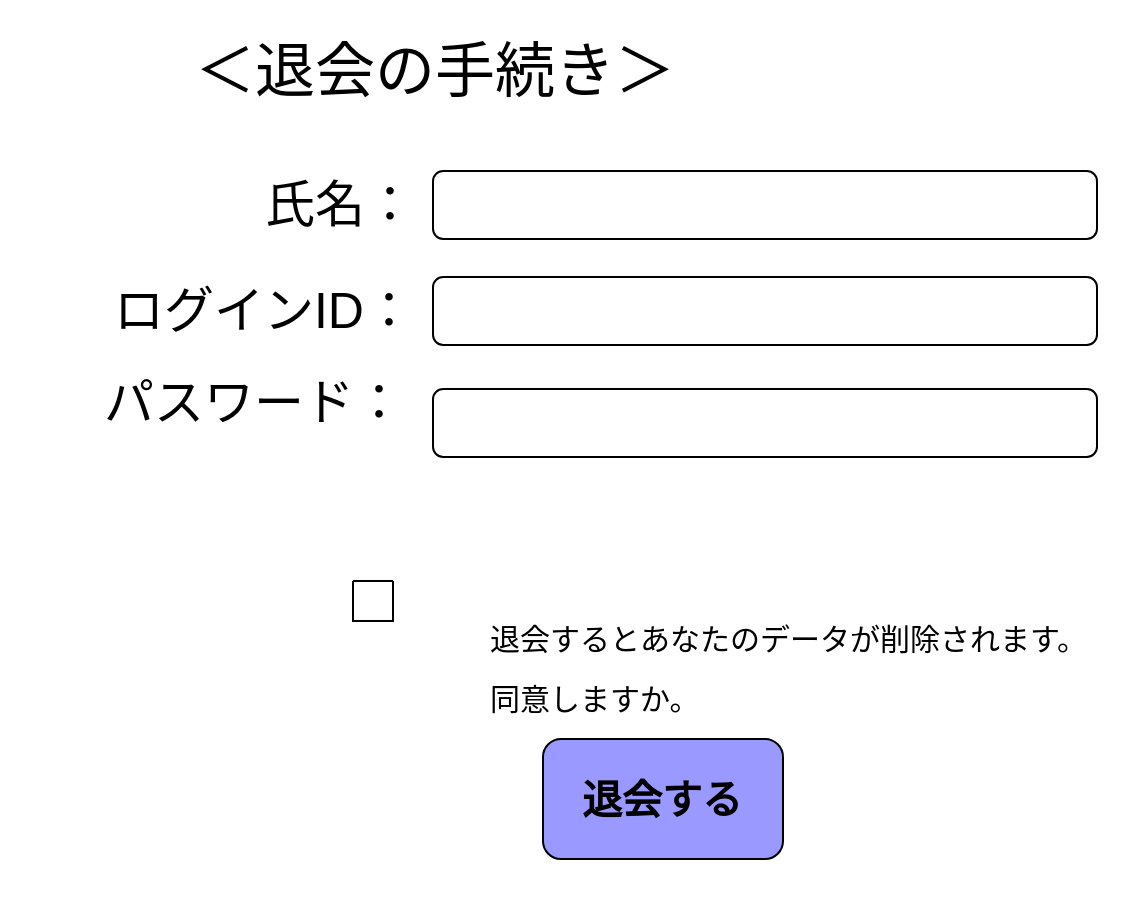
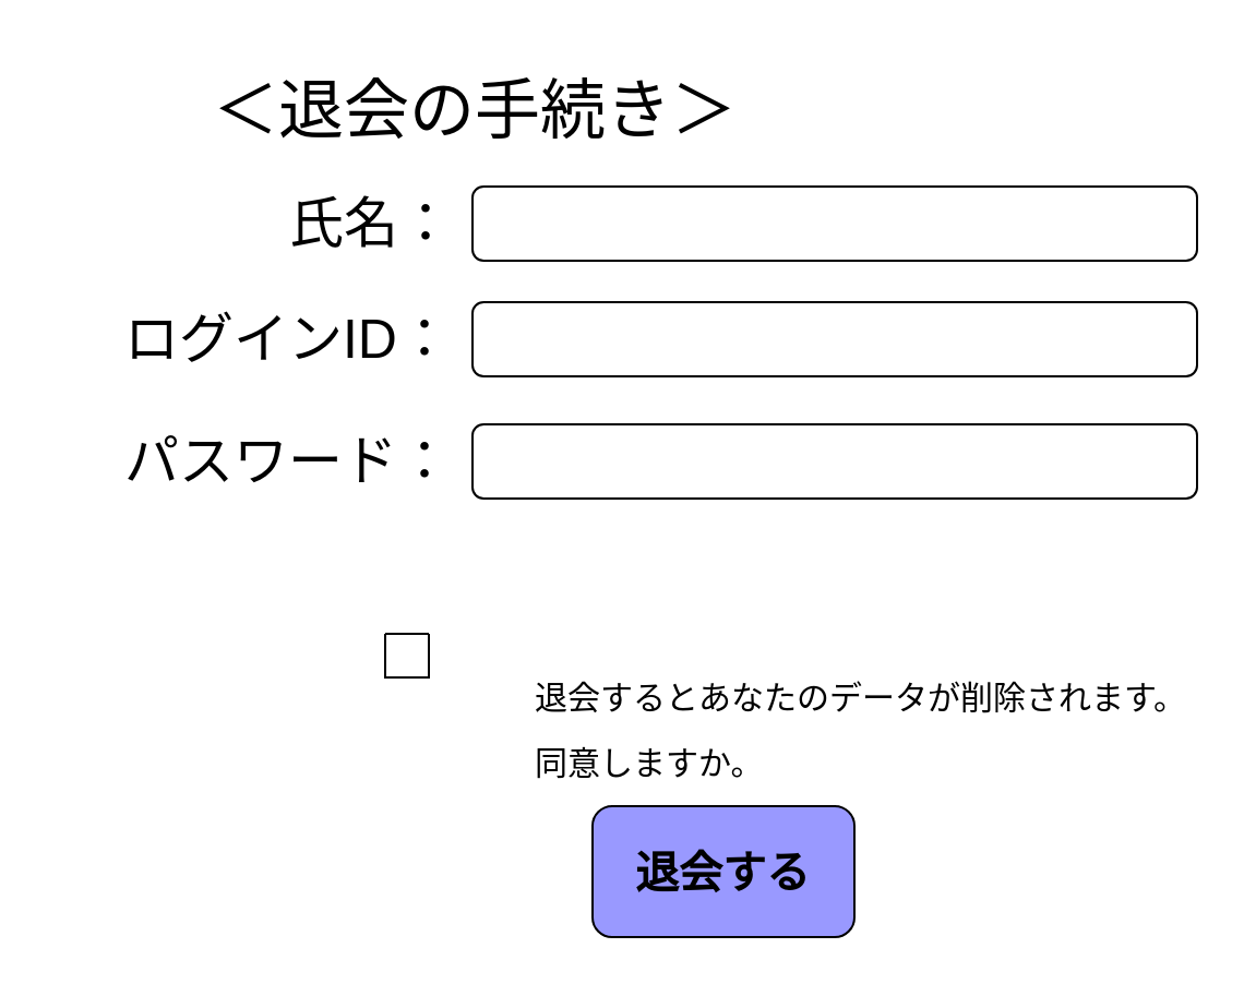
  <mxCell id="0" />
  <mxCell id="1" parent="0" />
- <mxCell id="2" value="&lt;font style=&quot;font-size: 30px&quot;&gt;＜退会の手続き＞&lt;/font&gt;" style="text;html=1;strokeColor=none;fillColor=none;align=center;verticalAlign=middle;whiteSpace=wrap;rounded=0;" parent="1" vertex="1"><mxGeometry x="93" y="5" width="249" height="60" as="geometry" /></mxCell>
+ <mxCell id="2" value="&lt;font style=&quot;font-size: 30px&quot;&gt;＜退会の手続き＞&lt;/font&gt;" style="text;html=1;strokeColor=none;fillColor=none;align=center;verticalAlign=middle;whiteSpace=wrap;rounded=0;" parent="1" vertex="1"><mxGeometry x="93" y="20" width="249" height="60" as="geometry" /></mxCell>
  <mxCell id="3" value="&lt;font style=&quot;font-size: 25px&quot;&gt;氏名：&lt;/font&gt;" style="text;html=1;strokeColor=none;fillColor=none;align=center;verticalAlign=middle;whiteSpace=wrap;rounded=0;fontSize=30;" parent="1" vertex="1"><mxGeometry x="106" y="85" width="128" height="30" as="geometry" /></mxCell>
  <mxCell id="4" value="&lt;font style=&quot;font-size: 25px&quot;&gt;ログインID：&lt;/font&gt;" style="text;html=1;strokeColor=none;fillColor=none;align=center;verticalAlign=middle;whiteSpace=wrap;rounded=0;fontSize=30;" parent="1" vertex="1"><mxGeometry x="20" y="133" width="224" height="39" as="geometry" /></mxCell>
- <mxCell id="5" value="&lt;font style=&quot;font-size: 25px&quot;&gt;パスワード&lt;/font&gt;&lt;font style=&quot;font-size: 25px&quot;&gt;：&lt;/font&gt;" style="text;html=1;strokeColor=none;fillColor=none;align=center;verticalAlign=middle;whiteSpace=wrap;rounded=0;fontSize=30;" parent="1" vertex="1"><mxGeometry x="47" y="184" width="160" height="30" as="geometry" /></mxCell>
+ <mxCell id="5" value="&lt;font style=&quot;font-size: 25px&quot;&gt;パスワード&lt;/font&gt;&lt;font style=&quot;font-size: 25px&quot;&gt;：&lt;/font&gt;" style="text;html=1;strokeColor=none;fillColor=none;align=center;verticalAlign=middle;whiteSpace=wrap;rounded=0;fontSize=30;" parent="1" vertex="1"><mxGeometry x="52" y="194" width="160" height="30" as="geometry" /></mxCell>
  <mxCell id="6" style="edgeStyle=orthogonalEdgeStyle;rounded=0;orthogonalLoop=1;jettySize=auto;html=1;exitX=0.5;exitY=1;exitDx=0;exitDy=0;fontSize=25;" parent="1" source="5" target="5" edge="1"><mxGeometry relative="1" as="geometry" /></mxCell>
  <mxCell id="7" value="" style="rounded=1;whiteSpace=wrap;html=1;fontSize=25;" parent="1" vertex="1"><mxGeometry x="216" y="85" width="332" height="34" as="geometry" /></mxCell>
  <mxCell id="8" value="" style="rounded=1;whiteSpace=wrap;html=1;fontSize=25;" parent="1" vertex="1"><mxGeometry x="216" y="138" width="332" height="34" as="geometry" /></mxCell>
  <mxCell id="9" value="" style="rounded=1;whiteSpace=wrap;html=1;fontSize=25;" parent="1" vertex="1"><mxGeometry x="216" y="194" width="332" height="34" as="geometry" /></mxCell>
  <mxCell id="10" value="" style="swimlane;startSize=0;fontSize=25;" parent="1" vertex="1"><mxGeometry x="176" y="290" width="20" height="20" as="geometry"><mxRectangle x="205" y="297" width="50" height="44" as="alternateBounds" /></mxGeometry></mxCell>
  <mxCell id="11" value="&lt;div style=&quot;text-align: left&quot;&gt;&lt;span style=&quot;font-size: 15px&quot;&gt;退会するとあなたのデータが削除されます。同意しますか。&lt;/span&gt;&lt;/div&gt;" style="text;html=1;strokeColor=none;fillColor=none;align=center;verticalAlign=middle;whiteSpace=wrap;rounded=0;fontSize=25;" parent="1" vertex="1"><mxGeometry x="244" y="315" width="304" height="30" as="geometry" /></mxCell>
  <mxCell id="12" value="&lt;b&gt;&lt;font style=&quot;font-size: 20px&quot;&gt;退会する&lt;/font&gt;&lt;/b&gt;" style="rounded=1;whiteSpace=wrap;html=1;fontSize=15;strokeColor=#000000;fillColor=#9999FF;" parent="1" vertex="1"><mxGeometry x="271" y="369" width="120" height="60" as="geometry" /></mxCell>
